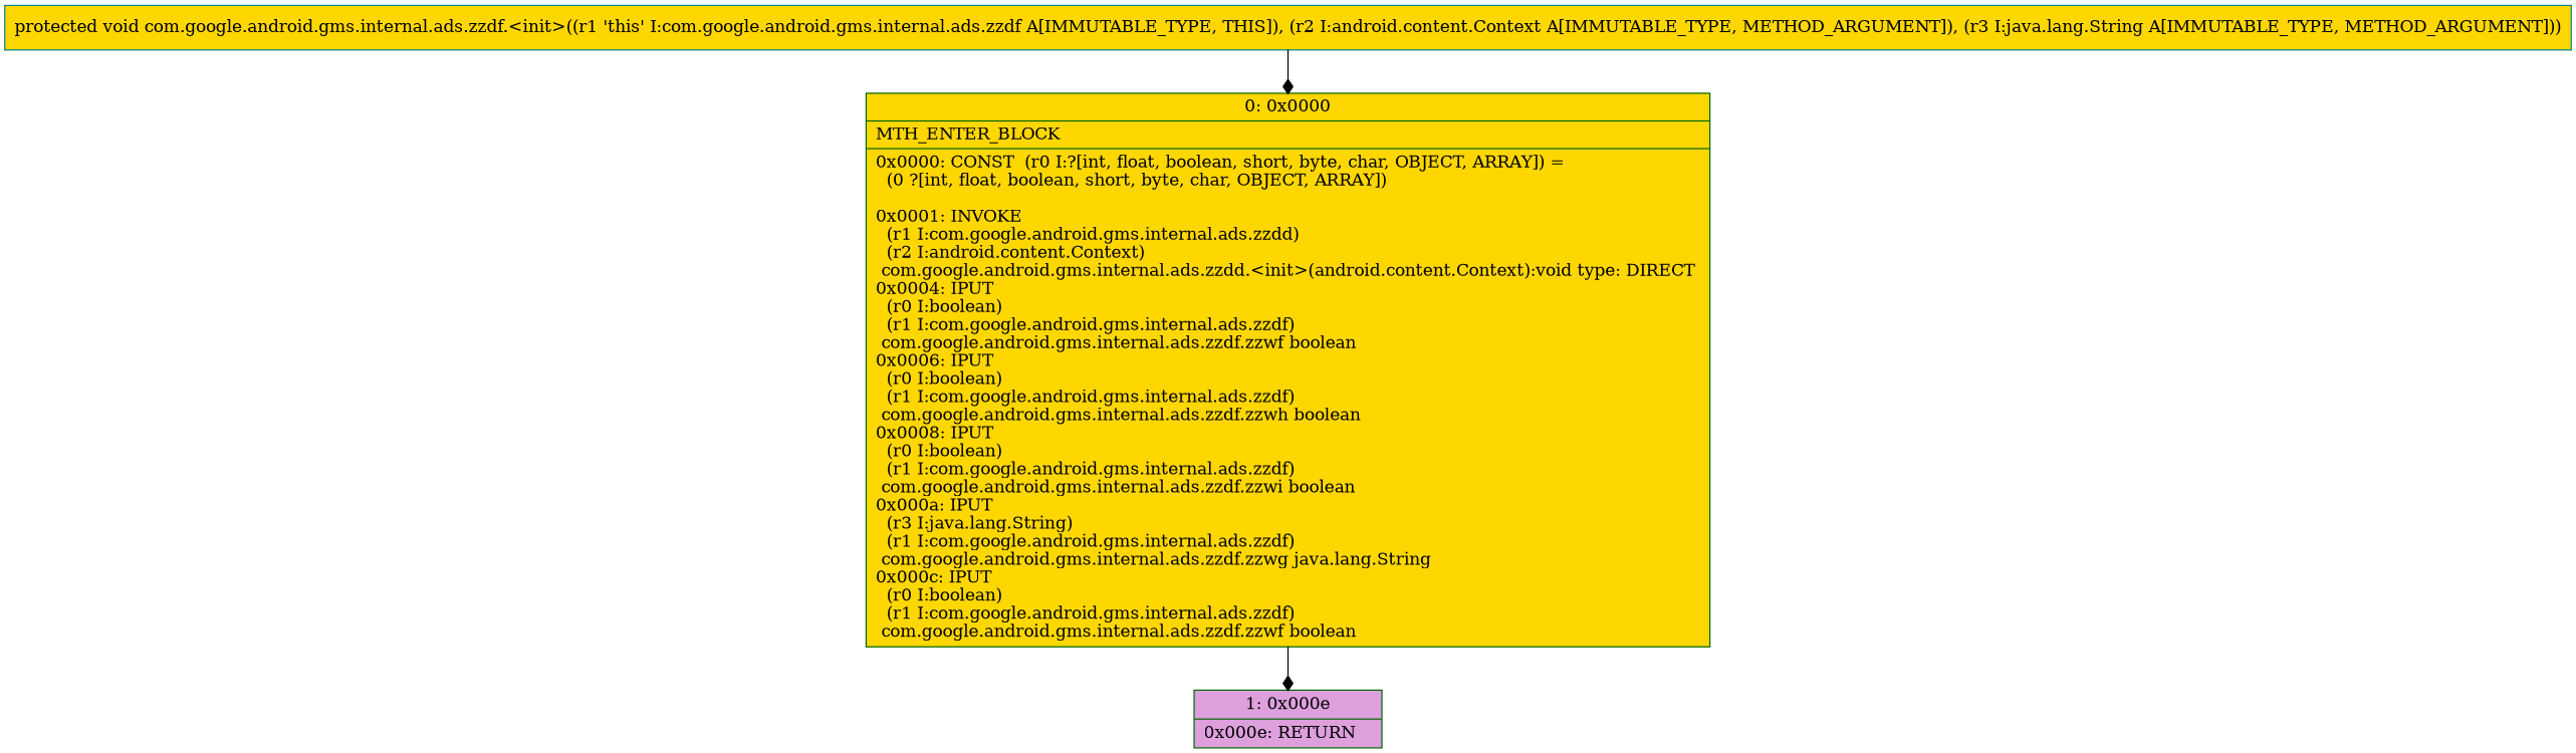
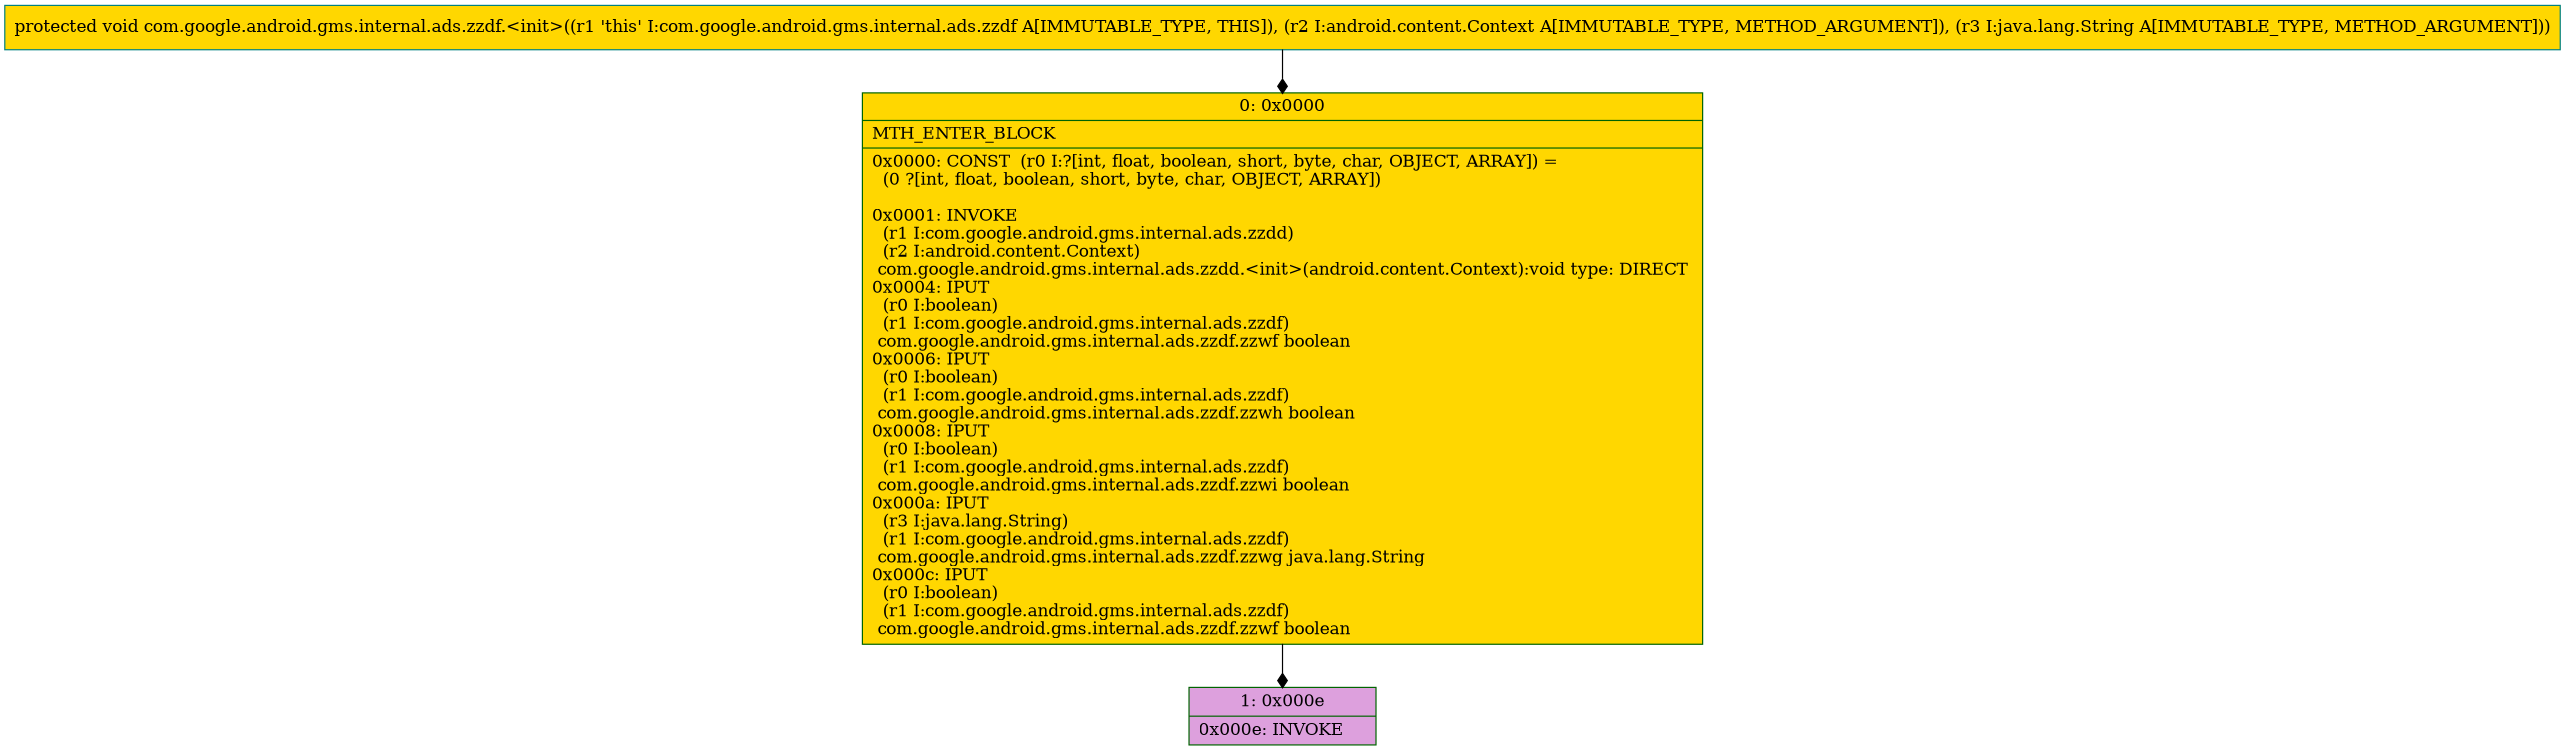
  digraph {
    node [shape=record style=filled fillcolor=gold color=darkgreen]
    edge [arrowhead=diamond]
    n1 [label="{0\:\ 0x0000|MTH_ENTER_BLOCK\l|0x0000: CONST  (r0 I:?[int, float, boolean, short, byte, char, OBJECT, ARRAY]) = \l  (0 ?[int, float, boolean, short, byte, char, OBJECT, ARRAY])\l \l0x0001: INVOKE  \l  (r1 I:com.google.android.gms.internal.ads.zzdd)\l  (r2 I:android.content.Context)\l com.google.android.gms.internal.ads.zzdd.\<init\>(android.content.Context):void type: DIRECT \l0x0004: IPUT  \l  (r0 I:boolean)\l  (r1 I:com.google.android.gms.internal.ads.zzdf)\l com.google.android.gms.internal.ads.zzdf.zzwf boolean \l0x0006: IPUT  \l  (r0 I:boolean)\l  (r1 I:com.google.android.gms.internal.ads.zzdf)\l com.google.android.gms.internal.ads.zzdf.zzwh boolean \l0x0008: IPUT  \l  (r0 I:boolean)\l  (r1 I:com.google.android.gms.internal.ads.zzdf)\l com.google.android.gms.internal.ads.zzdf.zzwi boolean \l0x000a: IPUT  \l  (r3 I:java.lang.String)\l  (r1 I:com.google.android.gms.internal.ads.zzdf)\l com.google.android.gms.internal.ads.zzdf.zzwg java.lang.String \l0x000c: IPUT  \l  (r0 I:boolean)\l  (r1 I:com.google.android.gms.internal.ads.zzdf)\l com.google.android.gms.internal.ads.zzdf.zzwf boolean \l}"]
-   n2 [label="{1\:\ 0x000e|0x000e: RETURN   \l}" fillcolor=plum]
+   n2 [label="{1\:\ 0x000e|0x000e: INVOKE   \l}" fillcolor=plum]
    n3 [label="{protected void com.google.android.gms.internal.ads.zzdf.\<init\>((r1 'this' I:com.google.android.gms.internal.ads.zzdf A[IMMUTABLE_TYPE, THIS]), (r2 I:android.content.Context A[IMMUTABLE_TYPE, METHOD_ARGUMENT]), (r3 I:java.lang.String A[IMMUTABLE_TYPE, METHOD_ARGUMENT])) }" color=teal]
    n1 -> n2
    n3 -> n1
  }
